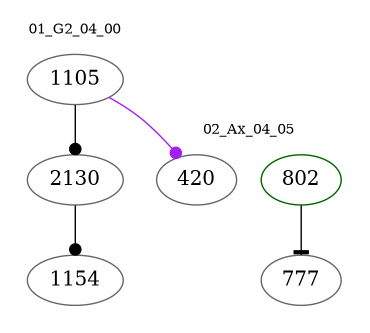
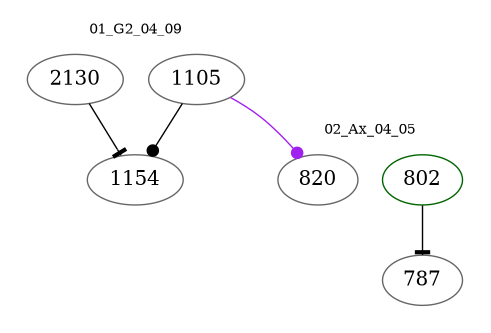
  digraph {
    node [color=gray40]
    edge [arrowhead=tee color=black]
    n1 [color=darkgreen label=802]
-   n2 [label=777]
-   n3 [label=420]
+   n2 [label=787]
+   n3 [label=820]
    n4 [label=1105]
    n5 [label=2130]
    n6 [label=1154]
    subgraph cluster_1 {
      color=white
      fontsize=10
      label="02_Ax_04_05"
      n1
      n2
      n3
    }
    subgraph cluster_2 {
      color=white
      fontsize=10
-     label="01_G2_04_00"
+     label="01_G2_04_09"
      n4
      n5
      n6
    }
    n1 -> n2
    n4 -> n3 [arrowhead=dot color=purple]
-   n4 -> n5 [arrowhead=dot]
-   n5 -> n6 [arrowhead=dot]
+   n4 -> n6 [arrowhead=dot]
+   n5 -> n6
  }
